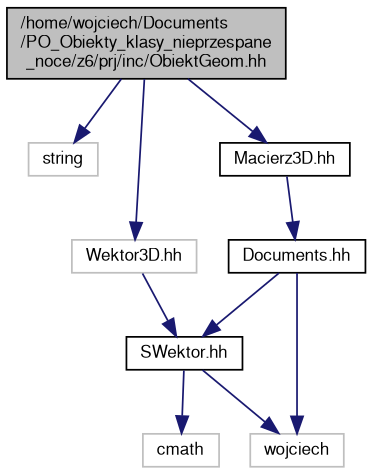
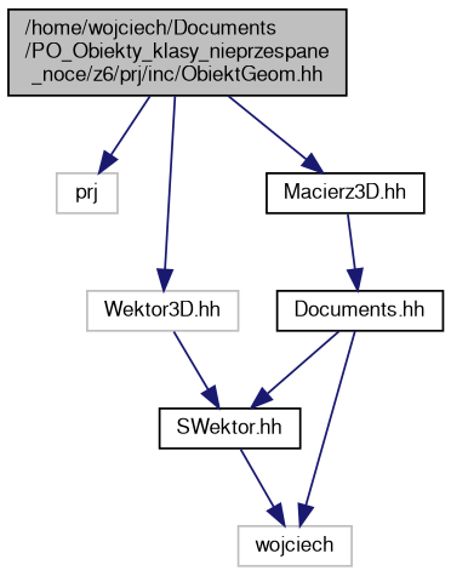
  digraph {
    node [color=black fillcolor=white fontname=FreeSans fontsize=10 shape=record style=filled]
    edge [color=midnightblue fontname=FreeSans fontsize=10 labelfontname=FreeSans labelfontsize=10 style=solid]
    n1 [fillcolor=grey75 fontcolor=black height=0.2 label="/home/wojciech/Documents\l/PO_Obiekty_klasy_nieprzespane\l_noce/z6/prj/inc/ObiektGeom.hh" width=0.4]
-   n2 [color=grey75 height=0.2 label=string width=0.4]
+   n2 [color=grey75 height=0.2 label=prj width=0.4]
    n3 [color=grey75 height=0.2 label="Wektor3D.hh" width=0.4]
    n4 [height=0.2 label="Macierz3D.hh" width=0.4]
    n5 [height=0.2 label="SWektor.hh" width=0.4]
    n6 [height=0.2 label="Documents.hh" width=0.4]
    n7 [color=grey75 height=0.2 label=wojciech width=0.4]
-   n8 [color=grey75 height=0.2 label=cmath width=0.4]
    n1 -> n2
    n1 -> n3
    n1 -> n4
    n3 -> n5
    n4 -> n6
    n5 -> n7
-   n5 -> n8
    n6 -> n5
    n6 -> n7
  }
